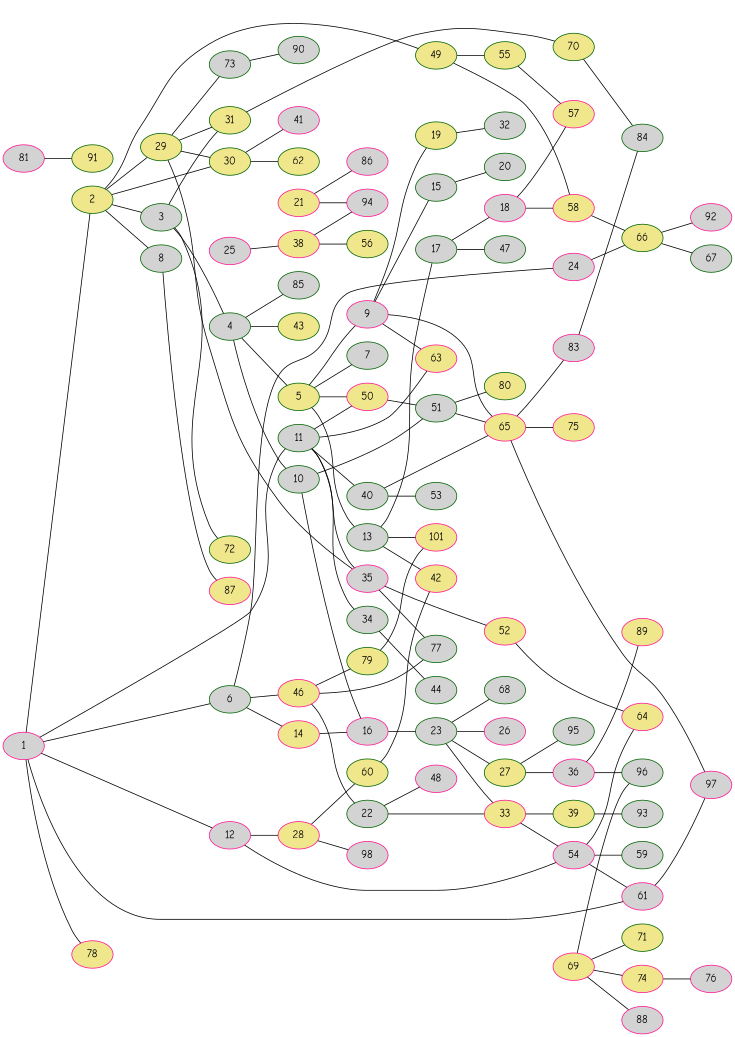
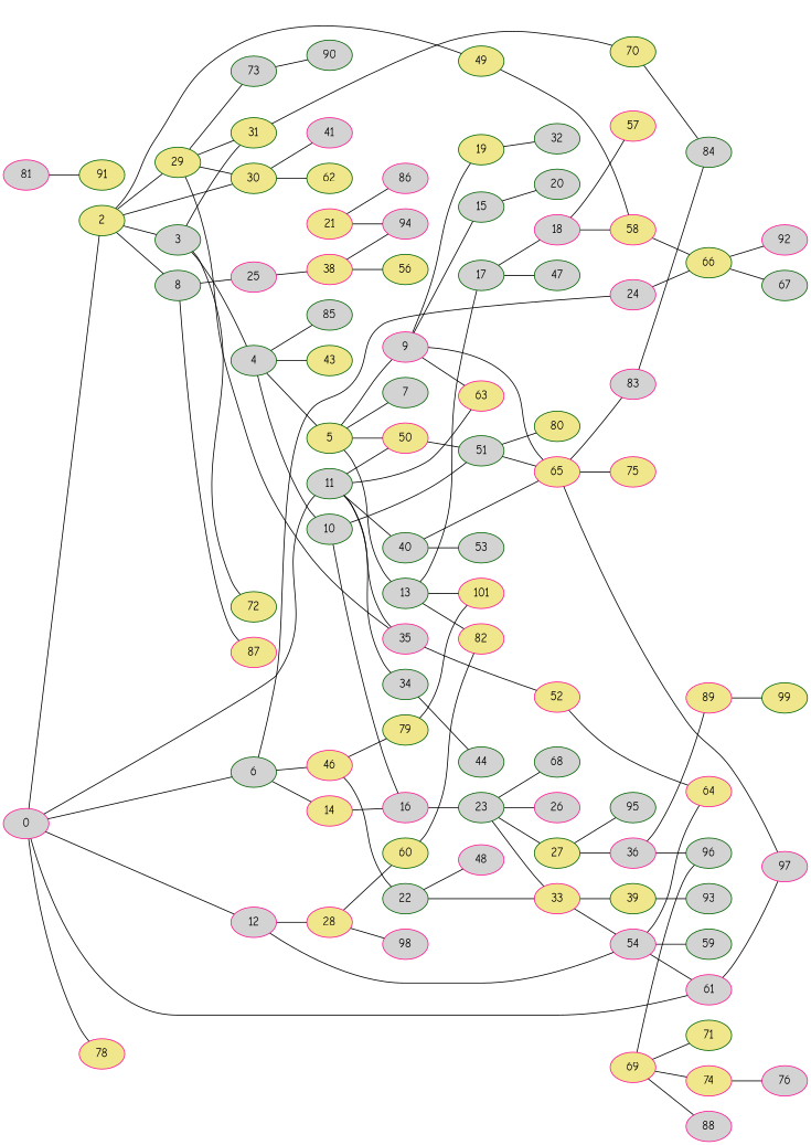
  graph {
    fontname="Comic Neue"
    rankdir=LR
    node [color=darkgreen fillcolor=lightgrey fontname="Comic Neue" style=filled]
    edge [fontname="Comic Neue"]
-   1 [color=deeppink]
+   1 [color=deeppink label=0]
    2 [fillcolor=khaki]
    6
    11
    12 [color=deeppink]
    61 [color=deeppink]
    78 [color=deeppink fillcolor=khaki]
    3
    8
    29 [fillcolor=khaki]
    30 [fillcolor=khaki]
    49 [fillcolor=khaki]
    14 [color=deeppink fillcolor=khaki]
    24 [color=deeppink]
    46 [color=deeppink fillcolor=khaki]
    50 [color=deeppink fillcolor=khaki]
    63 [color=deeppink fillcolor=khaki]
    34
    35 [color=deeppink]
    40
    28 [color=deeppink fillcolor=khaki]
    54 [color=deeppink]
    97 [color=deeppink]
    4
    31 [fillcolor=khaki]
    72 [fillcolor=khaki]
    25 [color=deeppink]
    87 [color=deeppink fillcolor=khaki]
    73
    41 [color=deeppink]
    62 [fillcolor=khaki]
    58 [color=deeppink fillcolor=khaki]
-   55 [fillcolor=khaki]
    5 [fillcolor=khaki]
    10
    43 [fillcolor=khaki]
    85
    70 [fillcolor=khaki]
    7
    9 [color=deeppink]
    13
    16 [color=deeppink]
    51
    15
    19 [fillcolor=khaki]
    65 [color=deeppink fillcolor=khaki]
    17
-   82 [color=deeppink fillcolor=khaki label=42]
+   82 [color=deeppink fillcolor=khaki]
    n49 [color=deeppink fillcolor=khaki label=101]
    66 [fillcolor=khaki]
    22
-   77
    79 [fillcolor=khaki]
    38 [color=deeppink fillcolor=khaki]
    20
    32
    75 [color=deeppink fillcolor=khaki]
    83 [color=deeppink]
    23
    21 [color=deeppink fillcolor=khaki]
    86 [color=deeppink]
    94 [color=deeppink]
    80 [fillcolor=khaki]
    44
    52 [color=deeppink fillcolor=khaki]
    53
    60 [fillcolor=khaki]
    98 [color=deeppink]
    64 [color=deeppink fillcolor=khaki]
    59
    18 [color=deeppink]
    47
    33 [color=deeppink fillcolor=khaki]
    48 [color=deeppink]
    26 [color=deeppink]
    27 [fillcolor=khaki]
    68
    57 [color=deeppink fillcolor=khaki]
    39 [fillcolor=khaki]
    36 [color=deeppink]
    95
    67
    92 [color=deeppink]
    56 [fillcolor=khaki]
    89 [color=deeppink fillcolor=khaki]
    96
    90
    84
    93
+   99 [fillcolor=khaki]
    81 [color=deeppink]
    91 [fillcolor=khaki]
    69 [color=deeppink fillcolor=khaki]
    71 [fillcolor=khaki]
    74 [color=deeppink fillcolor=khaki]
    88 [color=deeppink]
    76 [color=deeppink]
    1 -- 2
    1 -- 6
    1 -- 11
    1 -- 12
    1 -- 61
    1 -- 78
    2 -- 3
    2 -- 8
    2 -- 29
    2 -- 30
    2 -- 49
    6 -- 14
    6 -- 24
    6 -- 46
    11 -- 50
    11 -- 63
    11 -- 34
    11 -- 35
    11 -- 40
    12 -- 28
    12 -- 54
    61 -- 97
    3 -- 4
    3 -- 31
    3 -- 72
+   8 -- 25
    8 -- 87
    29 -- 30
    29 -- 35
    29 -- 31
    29 -- 73
    30 -- 41
    30 -- 62
    49 -- 58
-   49 -- 55
    14 -- 16
    24 -- 66
    46 -- 22
-   46 -- 77
    46 -- 79
    50 -- 51
    34 -- 44
-   35 -- 77
    35 -- 52
    40 -- 65
    40 -- 53
    28 -- 60
    28 -- 98
    54 -- 61
    54 -- 64
    54 -- 59
    4 -- 5
    4 -- 10
    4 -- 43
    4 -- 85
    31 -- 70
    25 -- 38
    73 -- 90
    58 -- 66
-   55 -- 57
    5 -- 50
    5 -- 7
    5 -- 9
    5 -- 13
    10 -- 16
    10 -- 51
    70 -- 84
    9 -- 63
    9 -- 15
    9 -- 19
    9 -- 65
    13 -- 17
    13 -- 82
    13 -- n49
    16 -- 23
    51 -- 65
    51 -- 80
    15 -- 20
    19 -- 32
    65 -- 97
    65 -- 75
    65 -- 83
    17 -- 18
    17 -- 47
    66 -- 67
    66 -- 92
    22 -- 33
    22 -- 48
    79 -- n49
    38 -- 94
    38 -- 56
    83 -- 84
    23 -- 33
    23 -- 26
    23 -- 27
    23 -- 68
    21 -- 86
    21 -- 94
    52 -- 64
    60 -- 82
    18 -- 58
    18 -- 57
    33 -- 54
    33 -- 39
    27 -- 36
    27 -- 95
    39 -- 93
    36 -- 89
    36 -- 96
+   89 -- 99
    81 -- 91
    69 -- 96
    69 -- 71
    69 -- 74
    69 -- 88
    74 -- 76
  }
